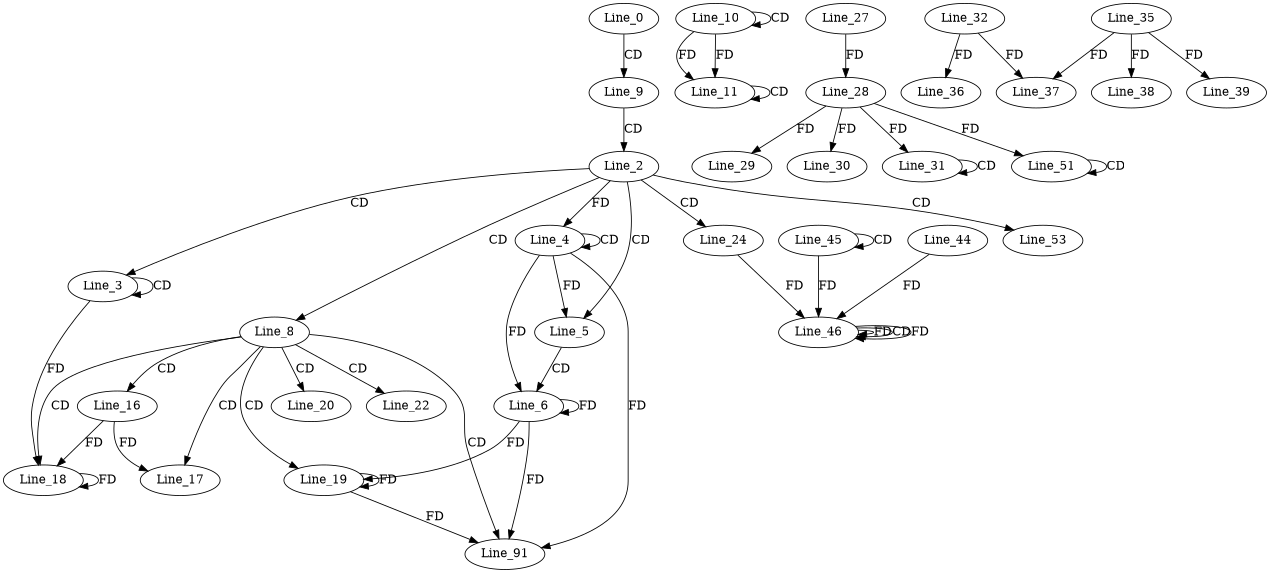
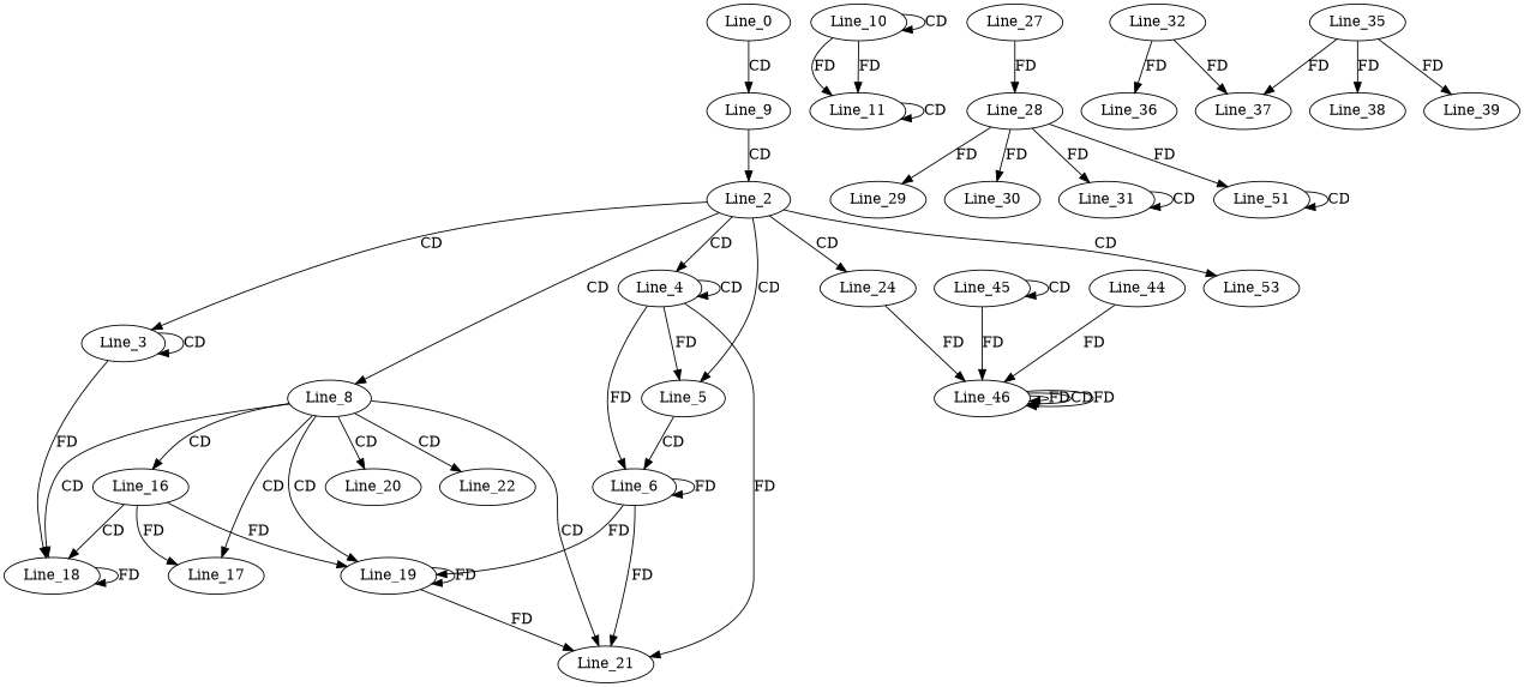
  digraph {
    n1 [label=Line_9]
    Line_0
    Line_2
    Line_3
    Line_4
    Line_5
    Line_8
    Line_24
    Line_53
    Line_18
    Line_6
-   Line_21 [label=Line_91]
+   Line_21
    Line_19
    Line_16
    Line_17
    Line_20
    Line_22
    Line_46
    Line_10
    Line_11
    Line_27
    Line_28
    Line_29
    Line_30
    Line_31
    n26 [label=Line_51]
    Line_32
    Line_36
    Line_37
    Line_35
    Line_38
    Line_39
    Line_45
    Line_44
    n1 -> Line_2 [label=CD]
    Line_0 -> n1 [label=CD]
    Line_2 -> Line_3 [label=CD]
-   Line_2 -> Line_4 [label=FD]
+   Line_2 -> Line_4 [label=CD]
    Line_2 -> Line_5 [label=CD]
    Line_2 -> Line_8 [label=CD]
    Line_2 -> Line_24 [label=CD]
    Line_2 -> Line_53 [label=CD]
    Line_3 -> Line_3 [label=CD]
    Line_3 -> Line_18 [label=FD]
    Line_4 -> Line_4 [label=CD]
    Line_4 -> Line_5 [label=FD]
    Line_4 -> Line_6 [label=FD]
    Line_4 -> Line_21 [label=FD]
    Line_5 -> Line_6 [label=CD]
    Line_8 -> Line_18 [label=CD]
    Line_8 -> Line_21 [label=CD]
    Line_8 -> Line_19 [label=CD]
    Line_8 -> Line_16 [label=CD]
    Line_8 -> Line_17 [label=CD]
    Line_8 -> Line_20 [label=CD]
    Line_8 -> Line_22 [label=CD]
    Line_24 -> Line_46 [label=FD]
    Line_18 -> Line_18 [label=FD]
    Line_6 -> Line_6 [label=FD]
    Line_6 -> Line_21 [label=FD]
    Line_6 -> Line_19 [label=FD]
    Line_19 -> Line_21 [label=FD]
    Line_19 -> Line_19 [label=FD]
-   Line_16 -> Line_18 [label=FD]
+   Line_16 -> Line_18 [label=CD]
+   Line_16 -> Line_19 [label=FD]
    Line_16 -> Line_17 [label=FD]
    Line_46 -> Line_46 [label=FD]
    Line_46 -> Line_46 [label=CD]
    Line_46 -> Line_46 [label=FD]
    Line_10 -> Line_10 [label=CD]
    Line_10 -> Line_11 [label=FD]
    Line_10 -> Line_11 [label=FD]
    Line_11 -> Line_11 [label=CD]
    Line_27 -> Line_28 [label=FD]
    Line_28 -> Line_29 [label=FD]
    Line_28 -> Line_30 [label=FD]
    Line_28 -> Line_31 [label=FD]
    Line_28 -> n26 [label=FD]
    Line_31 -> Line_31 [label=CD]
    n26 -> n26 [label=CD]
    Line_32 -> Line_36 [label=FD]
    Line_32 -> Line_37 [label=FD]
    Line_35 -> Line_37 [label=FD]
    Line_35 -> Line_38 [label=FD]
    Line_35 -> Line_39 [label=FD]
    Line_45 -> Line_46 [label=FD]
    Line_45 -> Line_45 [label=CD]
    Line_44 -> Line_46 [label=FD]
  }
